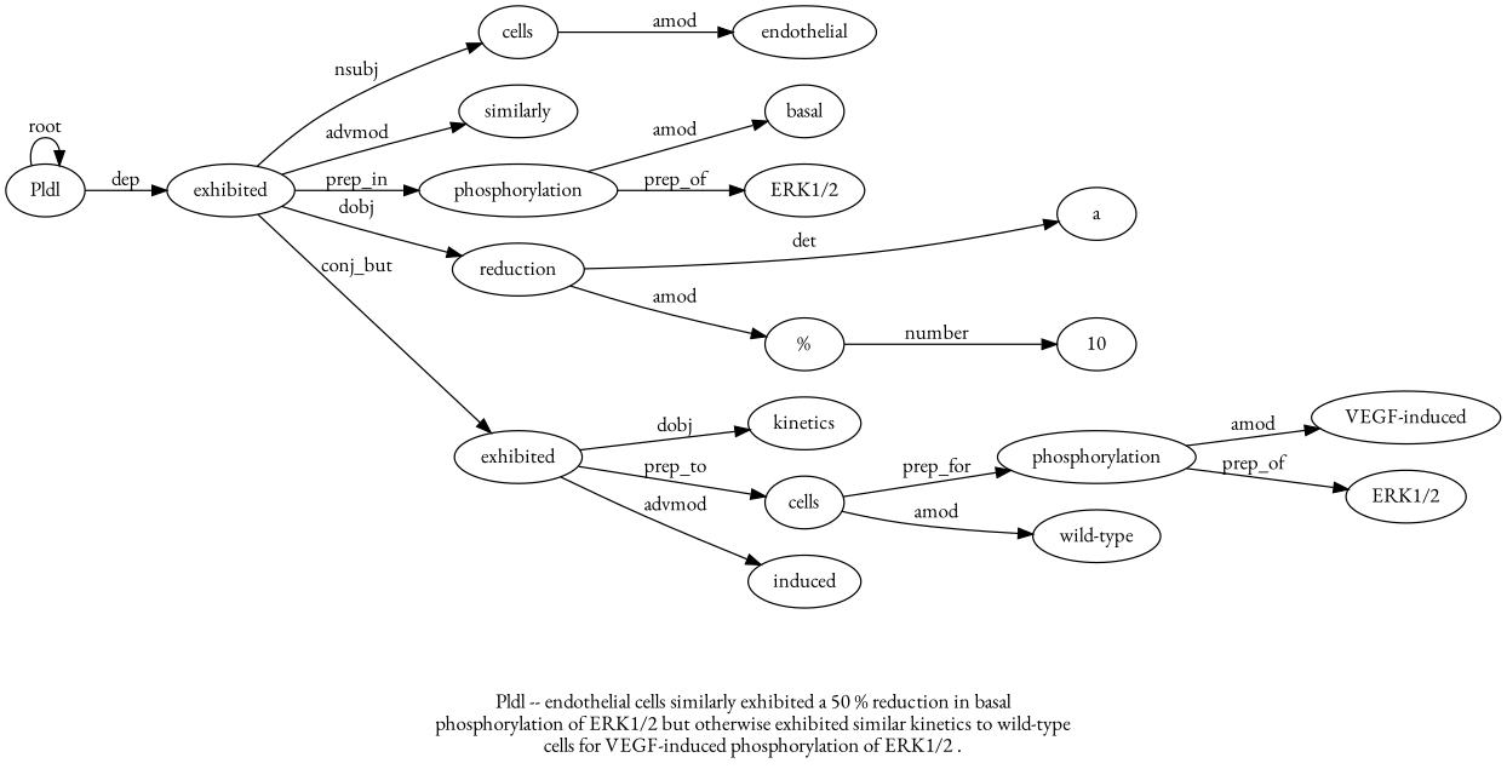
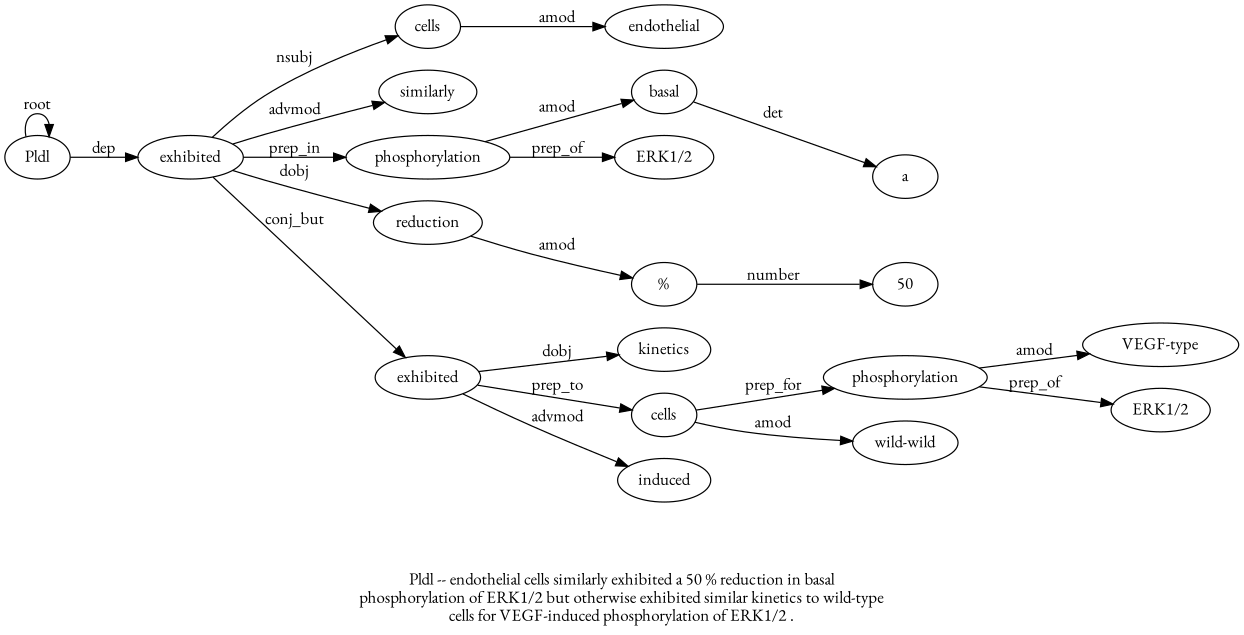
  digraph {
    fontname="EB Garamond"
    label="Pldl -- endothelial cells similarly exhibited a 50 % reduction in basal\nphosphorylation of ERK1/2 but otherwise exhibited similar kinetics to wild-type\ncells for VEGF-induced phosphorylation of ERK1/2 ."
    rankdir=LR
    node [fillcolor=white fontname="EB Garamond" style=filled]
    edge [fontname="EB Garamond"]
    n1 [label=Pldl]
    n2 [label=exhibited]
    n3 [label=cells]
    n4 [label=similarly]
    n5 [label=reduction]
    n6 [label=phosphorylation]
    n7 [label=exhibited]
    n8 [label=endothelial]
    n9 [label=a]
    n10 [label="%"]
    n11 [label=basal]
    n12 [label="ERK1/2"]
    n13 [label=induced]
    n14 [label=kinetics]
    n15 [label=cells]
-   n16 [label=10]
-   n17 [label="wild-type"]
+   n16 [label=50]
+   n17 [label="wild-wild"]
    n18 [label=phosphorylation]
-   n19 [label="VEGF-induced"]
+   n19 [label="VEGF-type"]
    n20 [label="ERK1/2"]
    n1 -> n1 [label=root]
    n1 -> n2 [label=dep]
    n2 -> n3 [label=nsubj]
    n2 -> n4 [label=advmod]
    n2 -> n5 [label=dobj]
    n2 -> n6 [label=prep_in]
    n2 -> n7 [label=conj_but]
    n3 -> n8 [label=amod]
-   n5 -> n9 [label=det]
+   n11 -> n9 [label=det]
    n5 -> n10 [label=amod]
    n6 -> n11 [label=amod]
    n6 -> n12 [label=prep_of]
    n7 -> n13 [label=advmod]
    n7 -> n14 [label=dobj]
    n7 -> n15 [label=prep_to]
    n10 -> n16 [label=number]
    n15 -> n17 [label=amod]
    n15 -> n18 [label=prep_for]
    n18 -> n19 [label=amod]
    n18 -> n20 [label=prep_of]
  }
